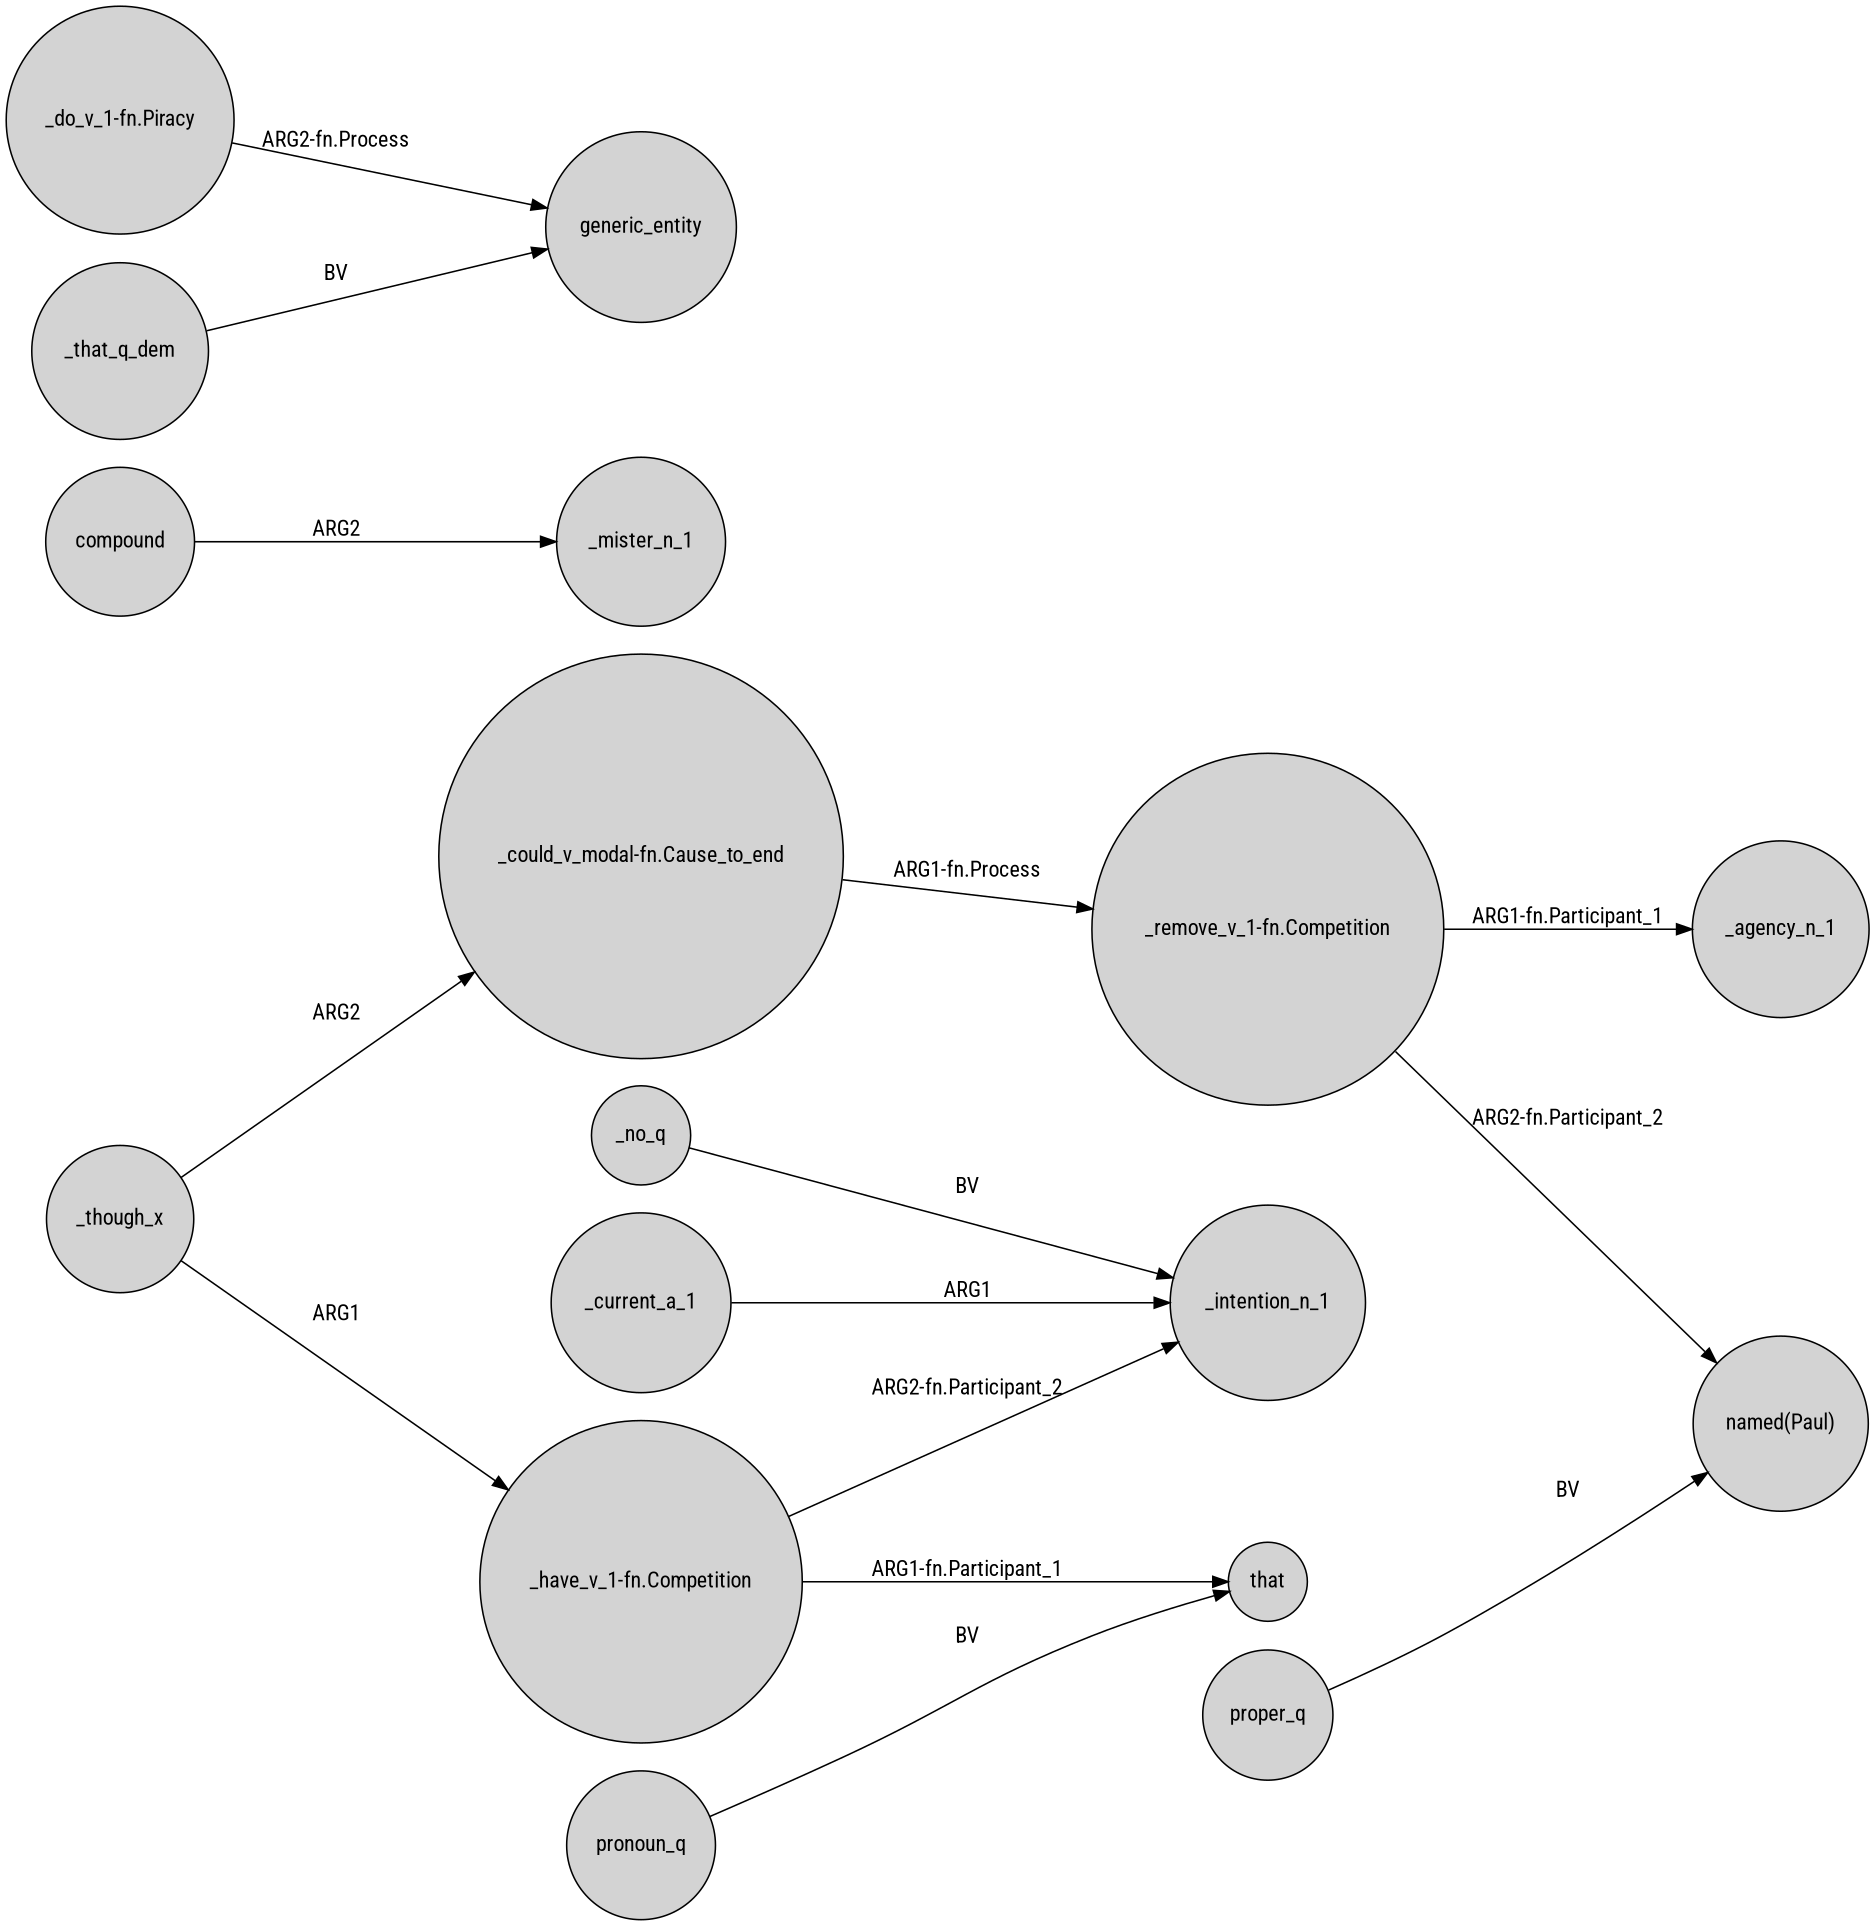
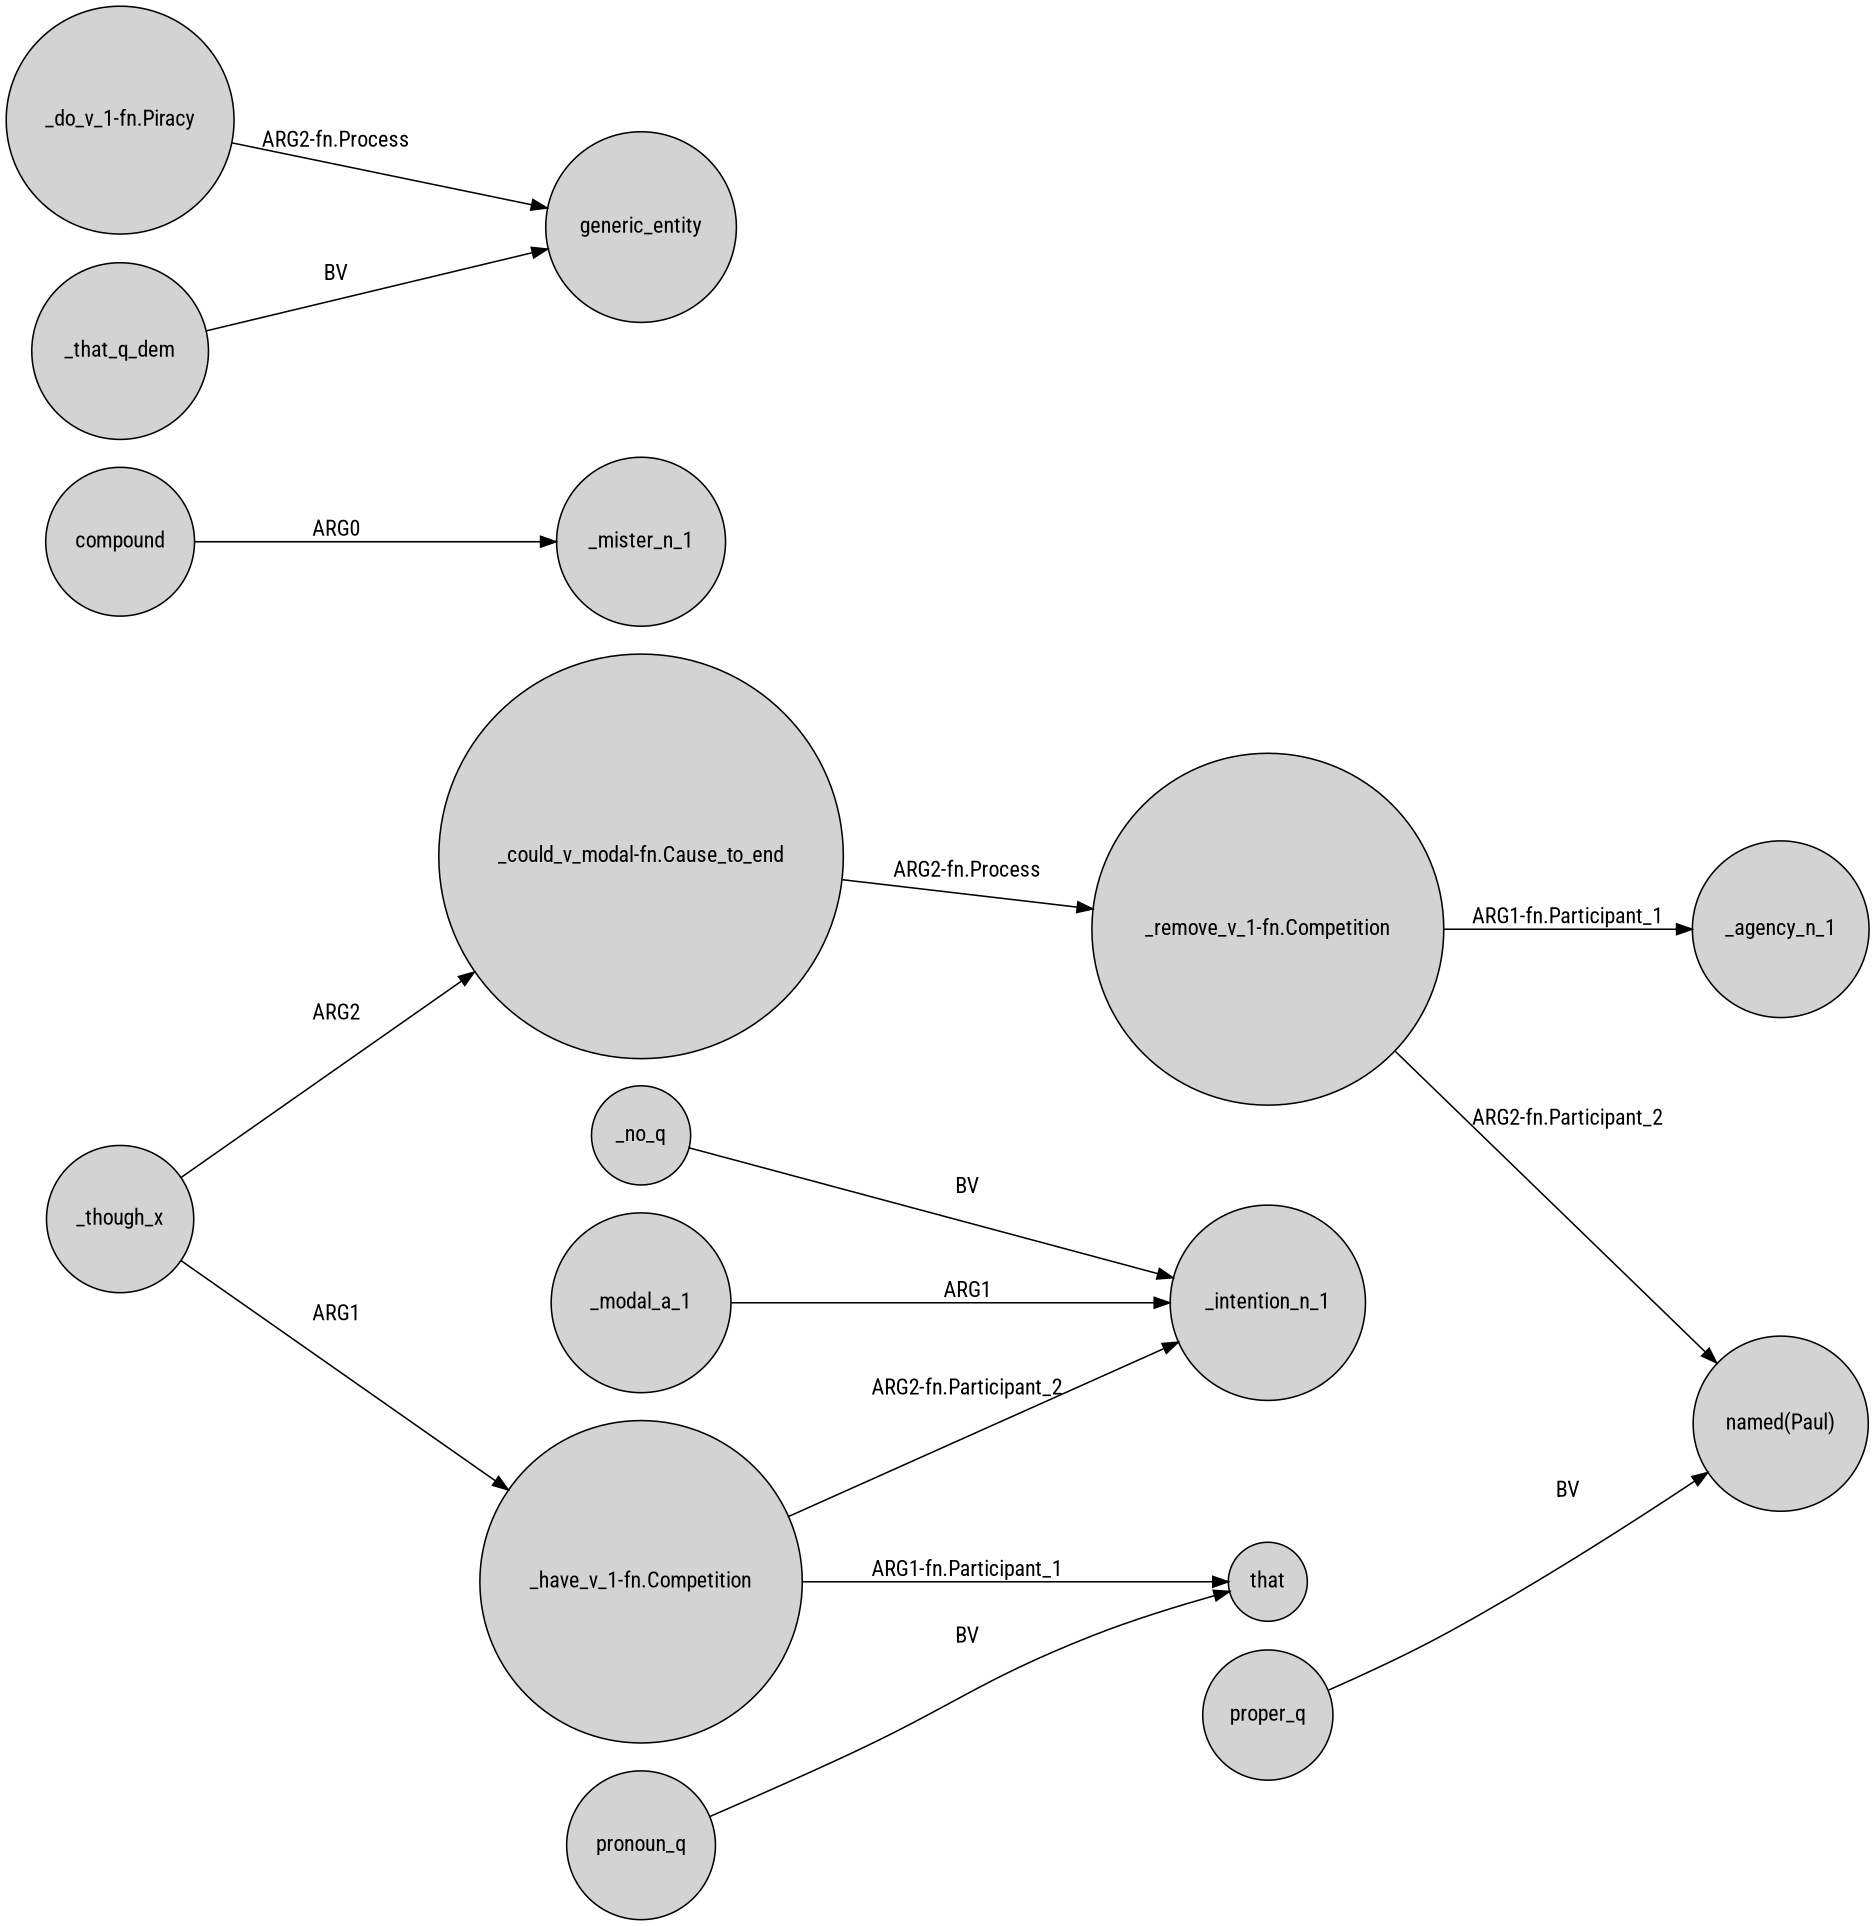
  digraph {
    fontname="Roboto Condensed"
    rankdir=LR
    node [fontname="Roboto Condensed" shape=circle style=filled]
    edge [fontname="Roboto Condensed"]
    _though_x
    "_could_v_modal-fn.Cause_to_end"
    "_have_v_1-fn.Competition"
    "_remove_v_1-fn.Competition"
    _intention_n_1
    n6 [label=that]
    _agency_n_1
    "named(Paul)"
    compound
    _mister_n_1
    _no_q
    "_do_v_1-fn.Piracy"
    generic_entity
-   _current_a_1
+   _current_a_1 [label=_modal_a_1]
    _that_q_dem
    proper_q
    pronoun_q
    _though_x -> "_could_v_modal-fn.Cause_to_end" [label=ARG2]
    _though_x -> "_have_v_1-fn.Competition" [label=ARG1]
-   "_could_v_modal-fn.Cause_to_end" -> "_remove_v_1-fn.Competition" [label="ARG1-fn.Process"]
+   "_could_v_modal-fn.Cause_to_end" -> "_remove_v_1-fn.Competition" [label="ARG2-fn.Process"]
    "_have_v_1-fn.Competition" -> _intention_n_1 [label="ARG2-fn.Participant_2"]
    "_have_v_1-fn.Competition" -> n6 [label="ARG1-fn.Participant_1"]
    "_remove_v_1-fn.Competition" -> _agency_n_1 [label="ARG1-fn.Participant_1"]
    "_remove_v_1-fn.Competition" -> "named(Paul)" [label="ARG2-fn.Participant_2"]
-   compound -> _mister_n_1 [label=ARG2]
+   compound -> _mister_n_1 [label=ARG0]
    _no_q -> _intention_n_1 [label=BV]
    "_do_v_1-fn.Piracy" -> generic_entity [label="ARG2-fn.Process"]
    _current_a_1 -> _intention_n_1 [label=ARG1]
    _that_q_dem -> generic_entity [label=BV]
    proper_q -> "named(Paul)" [label=BV]
    pronoun_q -> n6 [label=BV]
  }
